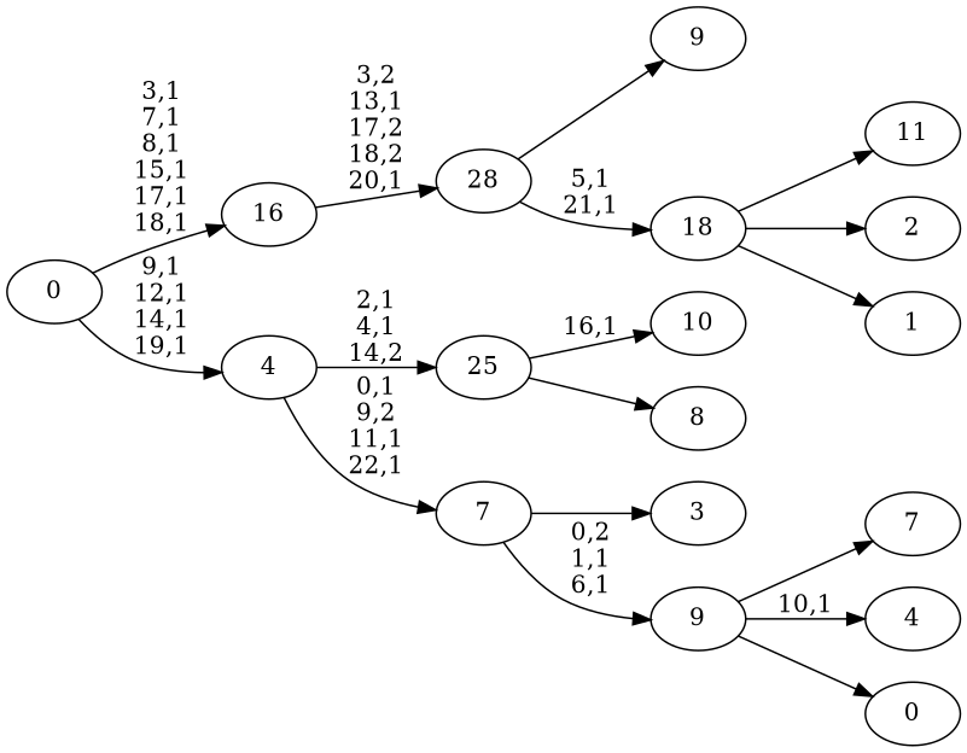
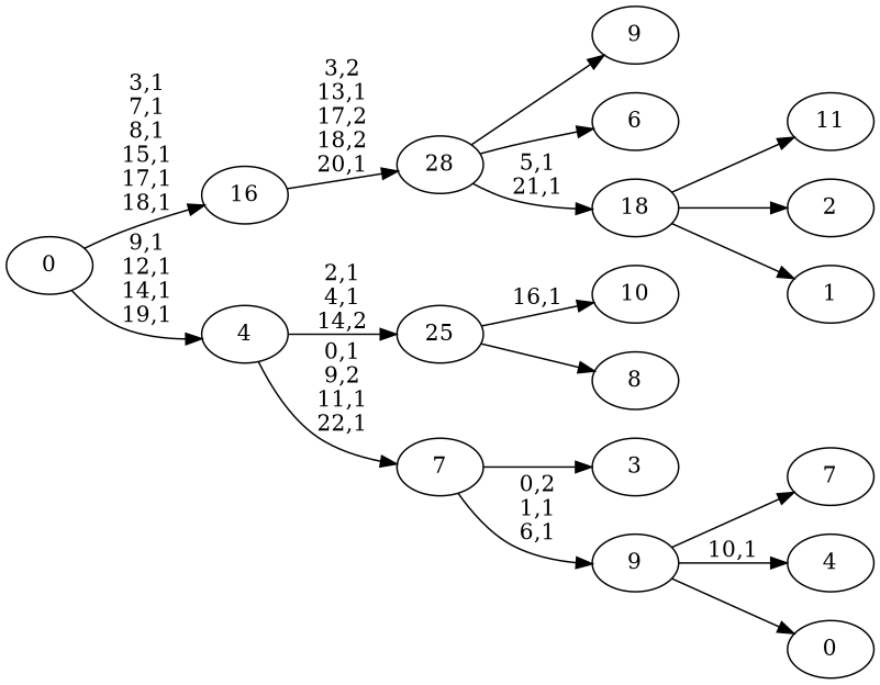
  digraph {
    rankdir=LR
    n1 [label=11]
    n2 [label=10]
    n3 [label=9]
    n4 [label=8]
    n5 [label=7]
+   n6 [label=6]
    28
    18
    25
    n10 [label=4]
    n11 [label=3]
    n12 [label=2]
    n13 [label=1]
    16
    n15 [label=0]
    9
    7
    4
    0
    28 -> n3
+   28 -> n6
    28 -> 18 [label="5,1\n21,1"]
    18 -> n1
    18 -> n12
    18 -> n13
    25 -> n2 [label="16,1"]
    25 -> n4
    16 -> 28 [label="3,2\n13,1\n17,2\n18,2\n20,1"]
    9 -> n5
    9 -> n10 [label="10,1"]
    9 -> n15
    7 -> n11
    7 -> 9 [label="0,2\n1,1\n6,1"]
    4 -> 25 [label="2,1\n4,1\n14,2"]
    4 -> 7 [label="0,1\n9,2\n11,1\n22,1"]
    0 -> 16 [label="3,1\n7,1\n8,1\n15,1\n17,1\n18,1"]
    0 -> 4 [label="9,1\n12,1\n14,1\n19,1"]
  }
